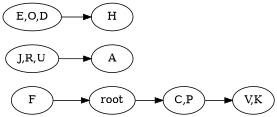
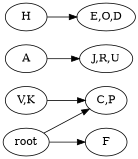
  strict digraph {
    rankdir=LR
    n1 [label=root]
    n2 [label="C,P"]
    n3 [label=F]
    n4 [label="V,K"]
    n5 [label="J,R,U"]
    n6 [label=A]
    n7 [label=H]
    n8 [label="E,O,D"]
    n1 -> n2
-   n3 -> n1
-   n2 -> n4
-   n5 -> n6
-   n8 -> n7
+   n1 -> n3
+   n4 -> n2
+   n6 -> n5
+   n7 -> n8
  }
